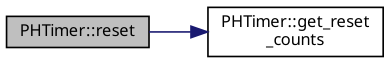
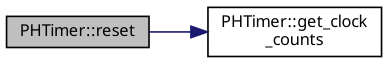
  digraph {
    rankdir=LR
    fontname="Noto Sans"
    node [color=black fontname="Noto Sans" fontsize=10 shape=record]
    n1 [fillcolor=grey75 fontcolor=black height=0.2 label="PHTimer::reset" style=filled width=0.4]
-   n2 [height=0.2 label="PHTimer::get_reset\l_counts" width=0.4]
+   n2 [height=0.2 label="PHTimer::get_clock\l_counts" width=0.4]
    n1 -> n2 [color=midnightblue fontname="Noto Sans" fontsize=10 labelfontname=FreeSans labelfontsize=10 style=solid]
  }
